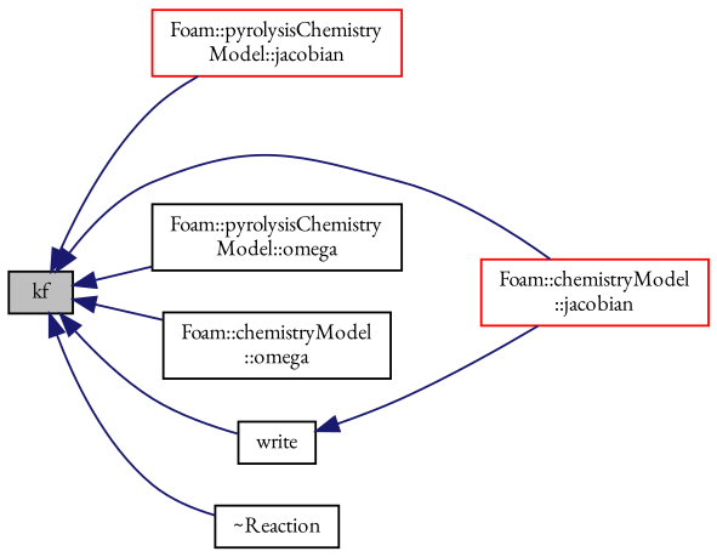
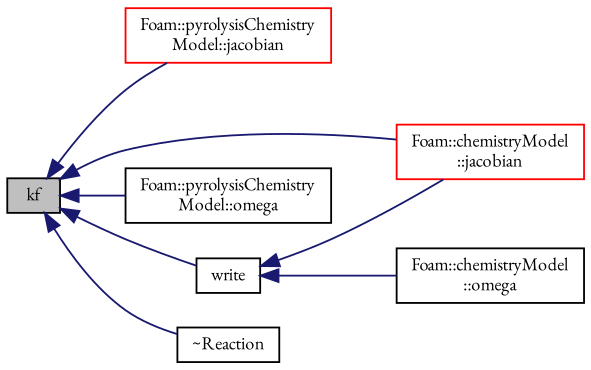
  digraph {
    fontname="EB Garamond"
    rankdir=LR
    node [color=black fontname="EB Garamond" fontsize=10 shape=record]
    edge [color=midnightblue dir=back fontname="EB Garamond" fontsize=10 labelfontname=FreeSans labelfontsize=10 style=solid]
    n1 [fillcolor=grey75 fontcolor=black height=0.2 label=kf style=filled width=0.4]
    n2 [color=red height=0.2 label="Foam::pyrolysisChemistry\lModel::jacobian" width=0.4]
    n3 [color=red height=0.2 label="Foam::chemistryModel\l::jacobian" width=0.4]
    n4 [height=0.2 label="Foam::pyrolysisChemistry\lModel::omega" width=0.4]
    n5 [height=0.2 label="Foam::chemistryModel\l::omega" width=0.4]
    n6 [height=0.2 label=write width=0.4]
    n7 [height=0.2 label="~Reaction" width=0.4]
    n1 -> n2
    n1 -> n3
    n1 -> n4
-   n1 -> n5
+   n6 -> n5
    n1 -> n6
    n1 -> n7
    n6 -> n3
  }
